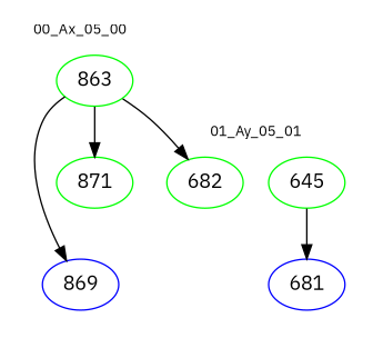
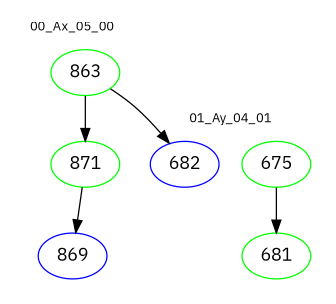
  digraph {
    fontname="IBM Plex Sans"
    node [color=green fontname="IBM Plex Sans"]
    edge [color=black fontname="IBM Plex Sans"]
-   n1 [label=645]
-   n2 [color=blue label=681]
-   n3 [label=682]
+   n1 [label=675]
+   n2 [label=681]
+   n3 [color=blue label=682]
    n4 [label=863]
    n5 [color=blue label=869]
    n6 [label=871]
    subgraph cluster_1 {
      color=white
      fontsize=10
-     label="01_Ay_05_01"
+     label="01_Ay_04_01"
      n1
      n2
      n3
    }
    subgraph cluster_2 {
      color=white
      fontsize=10
      label="00_Ax_05_00"
      n4
      n5
      n6
    }
    n1 -> n2
    n4 -> n3
-   n4 -> n5
+   n6 -> n5
    n4 -> n6
  }
